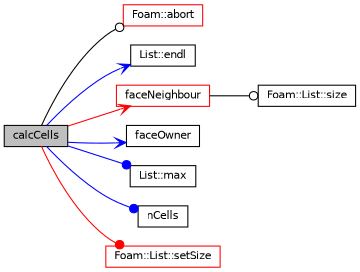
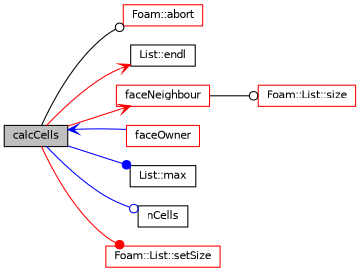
  digraph {
    rankdir=LR
    node [color=red fontname=Helvetica fontsize=10 shape=record]
    edge [arrowhead=vee color=blue fontname=Helvetica fontsize=10 labelfontname=Helvetica labelfontsize=10 style=solid]
    n1 [color=black fillcolor=grey75 fontcolor=black height=0.2 label=calcCells style=filled width=0.4]
    n2 [height=0.2 label="Foam::abort" width=0.4]
    n3 [color=black height=0.2 label="List::endl" width=0.4]
    n4 [height=0.2 label=faceNeighbour width=0.4]
-   n5 [color=black height=0.2 label=faceOwner width=0.4]
+   n5 [height=0.2 label=faceOwner width=0.4]
    n6 [color=black height=0.2 label="List::max" width=0.4]
    n7 [color=black height=0.2 label=nCells width=0.4]
    n8 [height=0.2 label="Foam::List::setSize" width=0.4]
-   n9 [color=black height=0.2 label="Foam::List::size" width=0.4]
+   n9 [height=0.2 label="Foam::List::size" width=0.4]
    n1 -> n2 [arrowhead=odot color=black]
-   n1 -> n3
+   n1 -> n3 [color=red]
    n1 -> n4 [color=red]
-   n1 -> n5
+   n5 -> n1
    n1 -> n6 [arrowhead=dot]
-   n1 -> n7 [arrowhead=dot]
+   n1 -> n7 [arrowhead=odot]
    n1 -> n8 [arrowhead=dot color=red]
    n4 -> n9 [arrowhead=odot color=black]
  }
